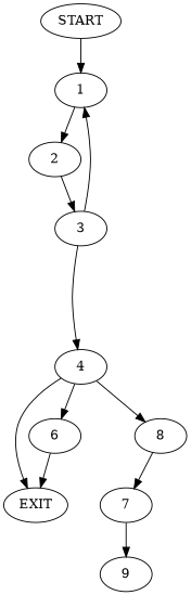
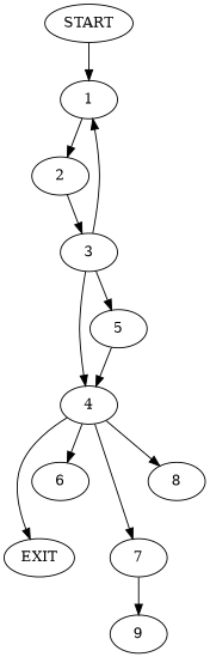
  digraph {
    n1 [label=START]
    1
    2
    n4 [label=EXIT]
    3
    4
+   5
    7
    8
    6
    9
    n1 -> 1
    1 -> 2
    2 -> 3
    3 -> 1
    3 -> 4
+   3 -> 5
    4 -> n4
-   8 -> 7
+   4 -> 7
    4 -> 8
    4 -> 6
+   5 -> 4
    7 -> 9
-   6 -> n4
  }
